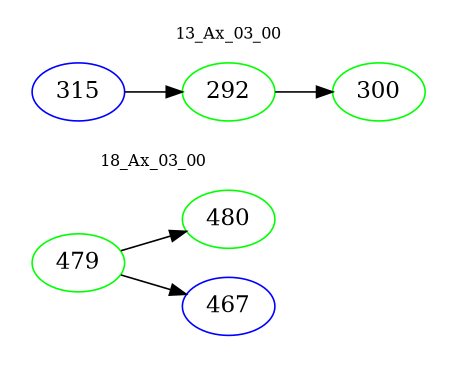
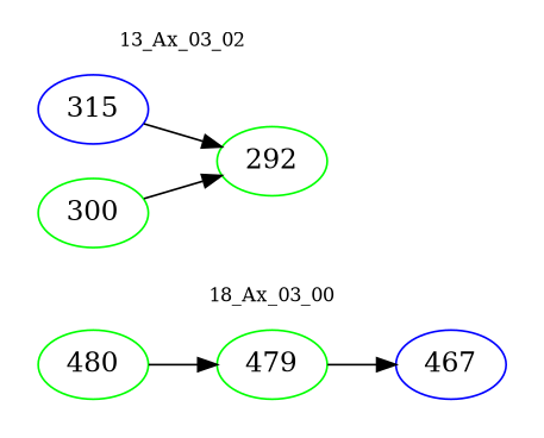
  digraph {
    rankdir=LR
    node [color=green]
    edge [color=black]
    n1 [label=479]
    n2 [color=blue label=467]
    n3 [label=480]
    n4 [label=292]
    n5 [color=blue label=315]
    n6 [label=300]
    subgraph cluster_1 {
      color=white
      fontsize=10
      label="18_Ax_03_00"
      n1
      n2
      n3
    }
    subgraph cluster_2 {
      color=white
      fontsize=10
-     label="13_Ax_03_00"
+     label="13_Ax_03_02"
      n4
      n5
      n6
    }
    n1 -> n2
-   n1 -> n3
-   n4 -> n6
+   n3 -> n1
+   n6 -> n4
    n5 -> n4
  }
